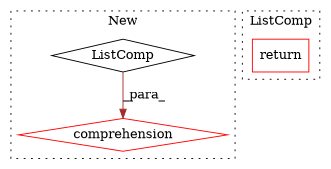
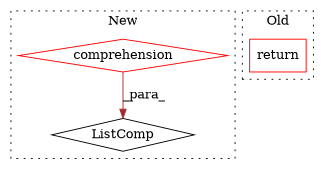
  digraph {
    node [shape=diamond color=red]
    n1 [a=106 l=61 label=ListComp s=23372 color=black]
    n2 [a=45 l=3 label=comprehension s=23408]
    n3 [a=93 l=7 label=return s=21812 shape=box]
    subgraph cluster_1 {
      label=New
      style=dotted
      n1
      n2
    }
    subgraph cluster_2 {
-     label=ListComp
+     label=Old
      style=dotted
      n3
    }
-   n1 -> n2 [label=_para_ color=brown]
+   n2 -> n1 [label=_para_ color=brown]
  }
